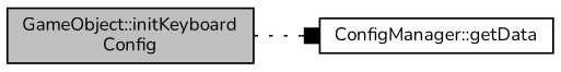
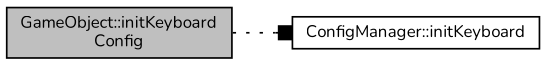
  digraph {
    rankdir=LR
    fontname=Nunito
    node [color=black fontname=Nunito fontsize=10 shape=record style=filled]
    n1 [fillcolor=grey75 fontcolor=black height=0.2 label="GameObject::initKeyboard\lConfig" width=0.4]
-   n2 [fillcolor=white height=0.2 label="ConfigManager::getData" width=0.4]
+   n2 [fillcolor=white height=0.2 label="ConfigManager::initKeyboard" width=0.4]
    n1 -> n2 [color=black fontname=Nunito fontsize=10 labelfontname=Helvetica labelfontsize=10 style=dotted arrowhead=box]
  }
